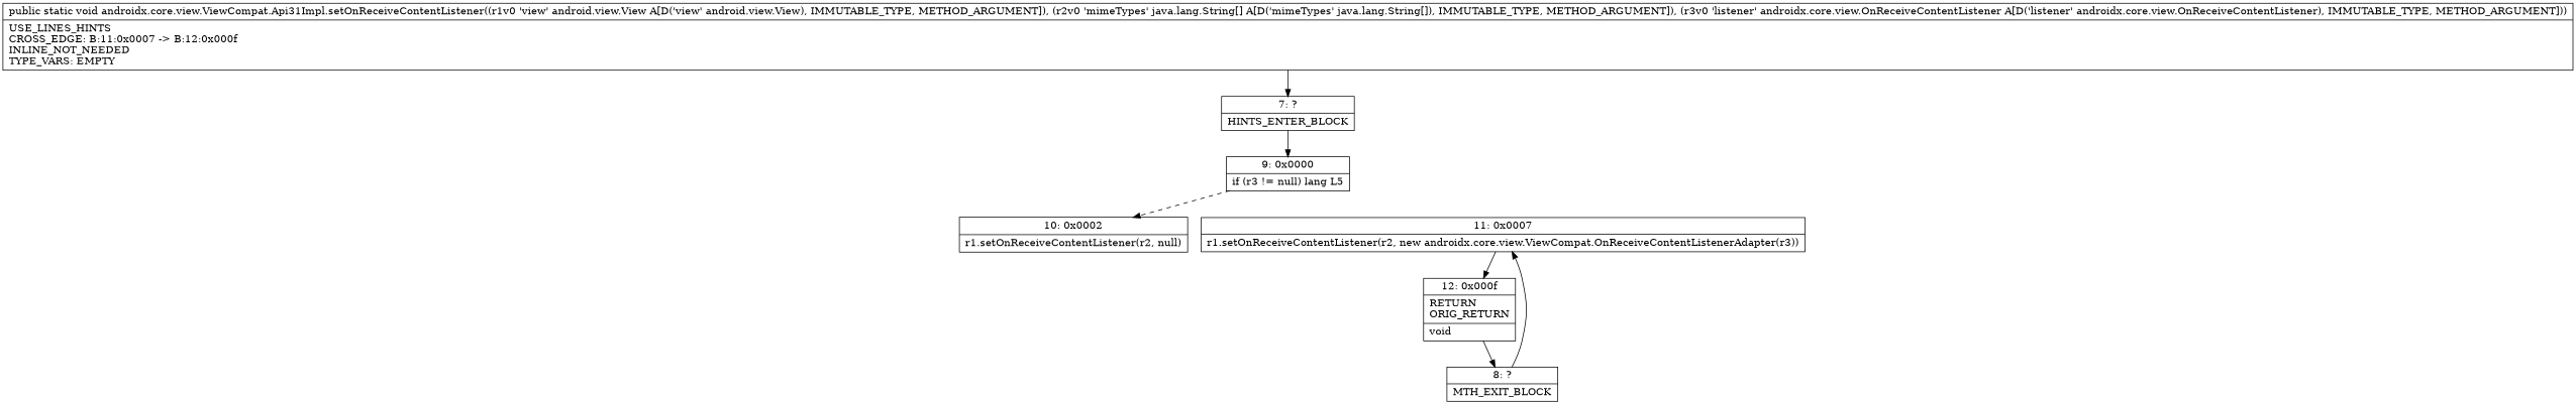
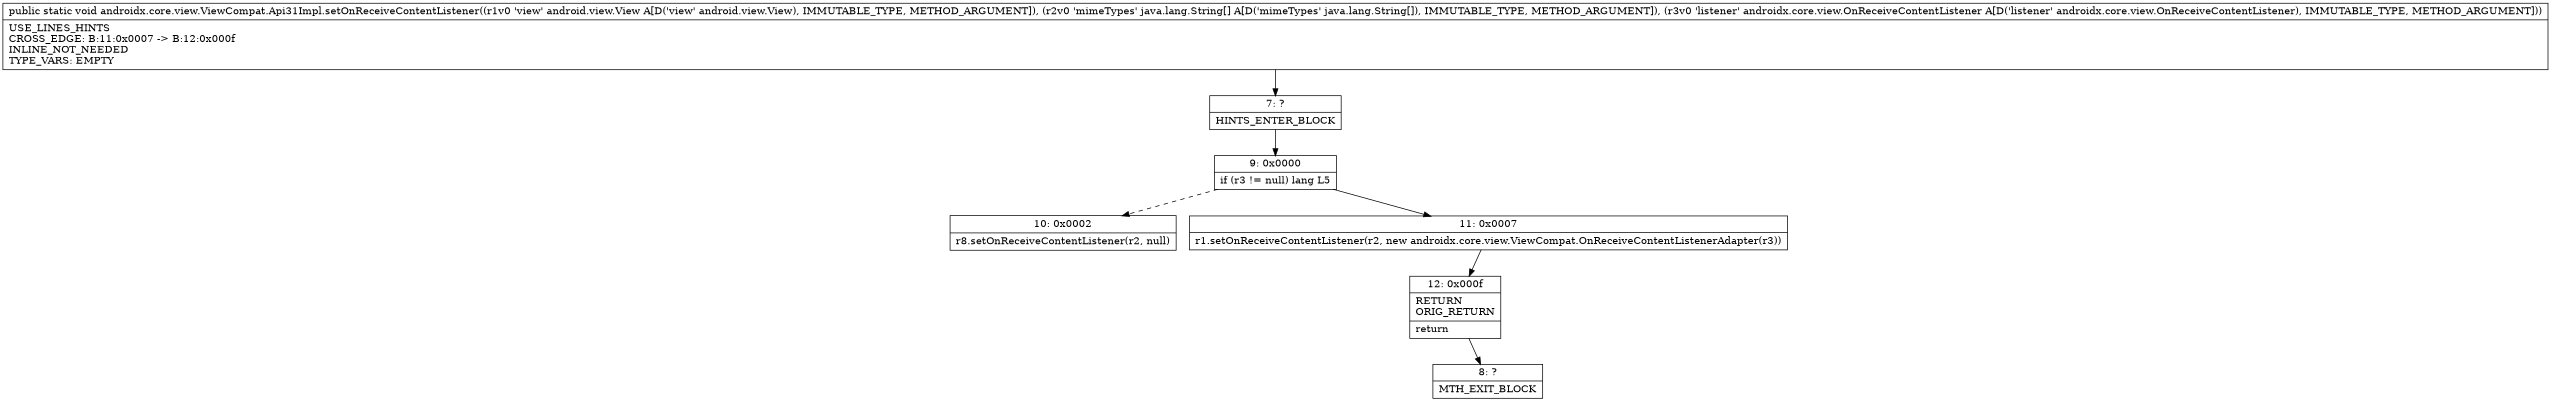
  digraph {
    node [shape=record]
    n1 [label="{7\:\ ?|HINTS_ENTER_BLOCK\l}"]
    n2 [label="{9\:\ 0x0000|if (r3 != null) lang L5\l}"]
-   n3 [label="{10\:\ 0x0002|r1.setOnReceiveContentListener(r2, null)\l}"]
+   n3 [label="{10\:\ 0x0002|r8.setOnReceiveContentListener(r2, null)\l}"]
    n4 [label="{11\:\ 0x0007|r1.setOnReceiveContentListener(r2, new androidx.core.view.ViewCompat.OnReceiveContentListenerAdapter(r3))\l}"]
-   n5 [label="{12\:\ 0x000f|RETURN\lORIG_RETURN\l|void\l}"]
+   n5 [label="{12\:\ 0x000f|RETURN\lORIG_RETURN\l|return\l}"]
    n6 [label="{8\:\ ?|MTH_EXIT_BLOCK\l}"]
    n7 [label="{public static void androidx.core.view.ViewCompat.Api31Impl.setOnReceiveContentListener((r1v0 'view' android.view.View A[D('view' android.view.View), IMMUTABLE_TYPE, METHOD_ARGUMENT]), (r2v0 'mimeTypes' java.lang.String[] A[D('mimeTypes' java.lang.String[]), IMMUTABLE_TYPE, METHOD_ARGUMENT]), (r3v0 'listener' androidx.core.view.OnReceiveContentListener A[D('listener' androidx.core.view.OnReceiveContentListener), IMMUTABLE_TYPE, METHOD_ARGUMENT]))  | USE_LINES_HINTS\lCROSS_EDGE: B:11:0x0007 \-\> B:12:0x000f\lINLINE_NOT_NEEDED\lTYPE_VARS: EMPTY\l}"]
    n1 -> n2
    n2 -> n3 [style=dashed]
-   n6 -> n4
+   n2 -> n4
    n4 -> n5
    n5 -> n6
    n7 -> n1
  }
